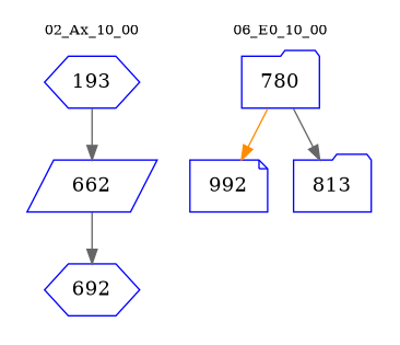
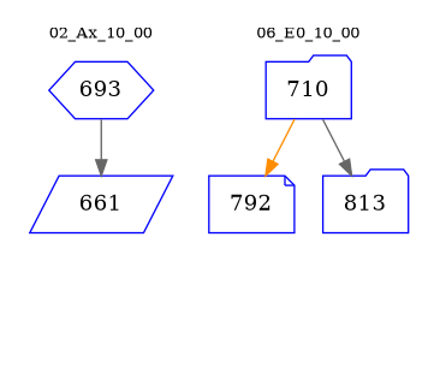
  digraph {
    node [color=blue shape=hexagon]
    edge [color=gray40]
-   n1 [label=193]
-   n2 [label=662 shape=parallelogram]
-   n3 [label=692]
-   n4 [label=992 shape=note]
-   n5 [label=780 shape=folder]
+   n1 [label=693]
+   n2 [label=661 shape=parallelogram]
+   n4 [label=792 shape=note]
+   n5 [label=710 shape=folder]
    n6 [label=813 shape=folder]
    subgraph cluster_1 {
      color=white
      fontsize=10
      label="02_Ax_10_00"
      n1
      n2
-     n3
    }
    subgraph cluster_2 {
      color=white
      fontsize=10
      label="06_E0_10_00"
      n4
      n5
      n6
    }
    n1 -> n2
-   n2 -> n3
    n5 -> n4 [color=darkorange]
    n5 -> n6
  }
